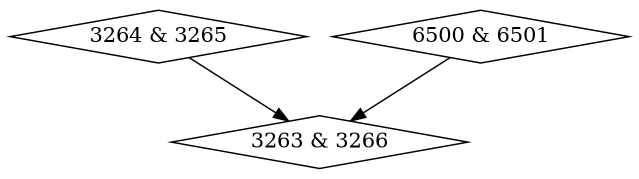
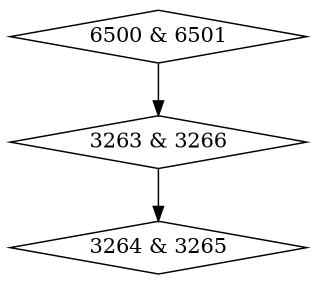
  digraph {
    node [shape=diamond]
    n1 [label="3263 & 3266"]
    n2 [label="3264 & 3265"]
    n3 [label="6500 & 6501"]
-   n2 -> n1
+   n1 -> n2
    n3 -> n1
  }
